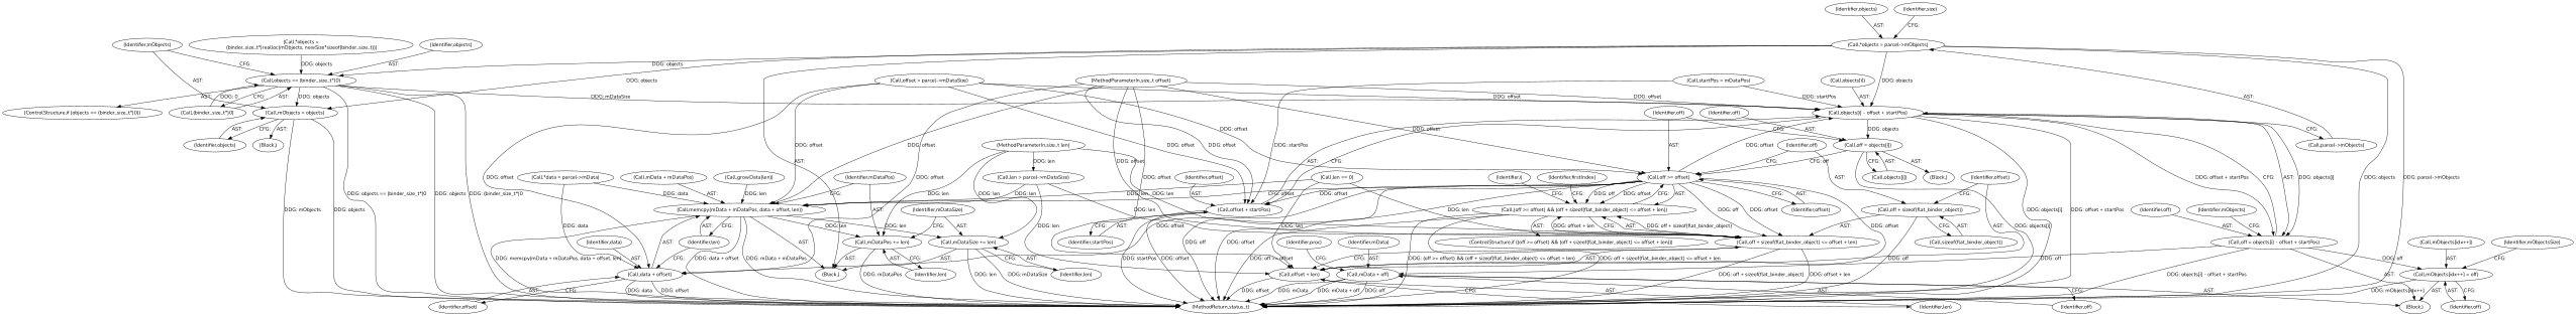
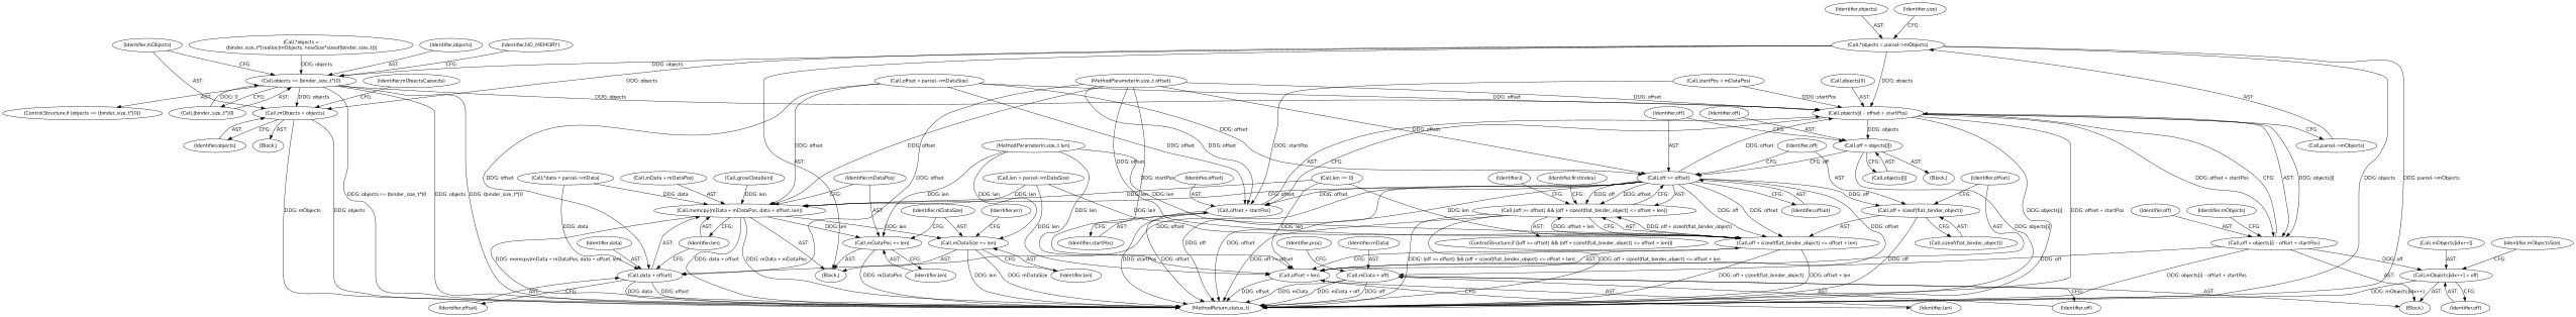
  digraph {
    fontname=Nunito
    node [fontname=Nunito]
    edge [fontname=Nunito]
    n1 [label="(Call,*objects = parcel->mObjects)"]
    n2 [label="(Call,objects[i] - offset + startPos)"]
    n3 [label="(Call,objects == (binder_size_t*)0)"]
    n4 [label="(Call,mObjects = objects)"]
    n5 [label="(MethodReturn,status_t)"]
    n6 [label="(Block,)"]
    n7 [label="(Call,off = objects[i])"]
    n8 [label="(Call,off >= offset)"]
    n9 [label="(Call,objects[i])"]
    n10 [label="(Block,)"]
    n11 [label="(Call,parcel->mObjects)"]
    n12 [label="(Call,offset + startPos)"]
    n13 [label="(Call,off = objects[i] - offset + startPos)"]
    n14 [label="(ControlStructure,if (objects == (binder_size_t*)0))"]
    n15 [label="(Call,(binder_size_t*)0)"]
    n16 [label="(Identifier,objects)"]
    n17 [label="(Block,)"]
    n18 [label="(Call,(off >= offset) && (off + sizeof(flat_binder_object) <= offset + len))"]
    n19 [label="(Call,off + sizeof(flat_binder_object) <= offset + len)"]
    n20 [label="(Call,off + sizeof(flat_binder_object))"]
    n21 [label="(Call,offset + len)"]
    n22 [label="(Call,memcpy(mData + mDataPos, data + offset, len))"]
    n23 [label="(Call,data + offset)"]
    n24 [label="(Identifier,offset)"]
    n25 [label="(ControlStructure,if ((off >= offset) && (off + sizeof(flat_binder_object) <= offset + len)))"]
    n26 [label="(Call,sizeof(flat_binder_object))"]
    n27 [label="(Identifier,len)"]
    n28 [label="(Call,mDataPos += len)"]
    n29 [label="(Call,mDataSize += len)"]
    n30 [label="(Identifier,len)"]
    n31 [label="(Identifier,offset)"]
    n32 [label="(Identifier,startPos)"]
    n33 [label="(Identifier,len)"]
    n34 [label="(Identifier,len)"]
    n35 [label="(Call,mObjects[idx++] = off)"]
    n36 [label="(Call,mData + off)"]
    n37 [label="(Block,)"]
    n38 [label="(Identifier,off)"]
    n39 [label="(Identifier,off)"]
    n40 [label="(Call,*data = parcel->mData)"]
    n41 [label="(Call,mObjects[idx++])"]
    n42 [label="(Identifier,mDataPos)"]
    n43 [label="(Call,startPos = mDataPos)"]
    n44 [label="(Identifier,off)"]
    n45 [label="(Call,objects[i])"]
    n46 [label="(MethodParameterIn,size_t offset)"]
    n47 [label="(Identifier,off)"]
    n48 [label="(Identifier,mObjectsSize)"]
    n49 [label="(Identifier,proc)"]
+   n50 [label="(Identifier,NO_MEMORY)"]
    n51 [label="(Identifier,i)"]
+   n52 [label="(Identifier,mObjectsCapacity)"]
+   n53 [label="(Identifier,err)"]
    n54 [label="(Identifier,firstIndex)"]
    n55 [label="(Call,len == 0)"]
    n56 [label="(Identifier,mDataSize)"]
    n57 [label="(Identifier,offset)"]
    n58 [label="(Call,*objects =\n (binder_size_t*)realloc(mObjects, newSize*sizeof(binder_size_t)))"]
    n59 [label="(Call,len > parcel->mDataSize)"]
    n60 [label="(Identifier,mData)"]
    n61 [label="(Call,offset > parcel->mDataSize)"]
    n62 [label="(Identifier,objects)"]
    n63 [label="(Call,mData + mDataPos)"]
    n64 [label="(Identifier,mObjects)"]
    n65 [label="(Identifier,data)"]
    n66 [label="(Identifier,objects)"]
    n67 [label="(MethodParameterIn,size_t len)"]
    n68 [label="(Identifier,off)"]
    n69 [label="(Identifier,off)"]
    n70 [label="(Identifier,size)"]
    n71 [label="(Call,growData(len))"]
    n72 [label="(Identifier,mObjects)"]
    n73 [label="(Identifier,offset)"]
    n1 -> n2 [label="DDG: objects"]
    n1 -> n3 [label="DDG: objects"]
    n1 -> n4 [label="DDG: objects"]
    n1 -> n5 [label="DDG: objects"]
    n1 -> n5 [label="DDG: parcel->mObjects"]
    n1 -> n6 [label="AST: "]
    n2 -> n5 [label="DDG: objects[i]"]
    n2 -> n5 [label="DDG: offset + startPos"]
    n2 -> n7 [label="DDG: objects"]
    n2 -> n11 [label="CFG: "]
    n2 -> n12 [label="CFG: "]
    n2 -> n13 [label="AST: "]
    n2 -> n13 [label="DDG: objects[i]"]
    n2 -> n13 [label="DDG: offset + startPos"]
-   n3 -> n2 [label="DDG: mDataSize"]
+   n3 -> n2 [label="DDG: objects"]
    n3 -> n4 [label="DDG: objects"]
    n3 -> n5 [label="DDG: objects == (binder_size_t*)0"]
    n3 -> n5 [label="DDG: objects"]
    n3 -> n5 [label="DDG: (binder_size_t*)0"]
    n3 -> n14 [label="AST: "]
    n3 -> n15 [label="CFG: "]
    n4 -> n5 [label="DDG: objects"]
    n4 -> n5 [label="DDG: mObjects"]
    n4 -> n16 [label="CFG: "]
    n4 -> n17 [label="AST: "]
    n7 -> n5 [label="DDG: objects[i]"]
    n7 -> n8 [label="CFG: off"]
    n7 -> n9 [label="CFG: "]
    n7 -> n10 [label="AST: "]
    n8 -> n2 [label="DDG: offset"]
    n8 -> n5 [label="DDG: off"]
    n8 -> n5 [label="DDG: offset"]
    n8 -> n12 [label="DDG: offset"]
    n8 -> n18 [label="AST: "]
    n8 -> n18 [label="DDG: off"]
    n8 -> n18 [label="DDG: offset"]
    n8 -> n19 [label="DDG: off"]
    n8 -> n19 [label="DDG: offset"]
+   n8 -> n20 [label="DDG: off"]
    n8 -> n21 [label="DDG: offset"]
    n8 -> n22 [label="CFG: offset"]
    n8 -> n23 [label="DDG: offset"]
    n8 -> n24 [label="CFG: "]
    n9 -> n7 [label="AST: "]
    n11 -> n1 [label="AST: "]
    n12 -> n2 [label="AST: "]
    n12 -> n5 [label="DDG: offset"]
    n12 -> n5 [label="DDG: startPos"]
    n12 -> n32 [label="CFG: "]
    n13 -> n2 [label="CFG: "]
    n13 -> n5 [label="DDG: objects[i] - offset + startPos"]
    n13 -> n35 [label="DDG: off"]
    n13 -> n36 [label="DDG: off"]
    n13 -> n37 [label="AST: "]
    n15 -> n3 [label="AST: "]
    n15 -> n3 [label="DDG: 0"]
    n16 -> n4 [label="AST: "]
    n18 -> n5 [label="DDG: off >= offset"]
    n18 -> n5 [label="DDG: (off >= offset) && (off + sizeof(flat_binder_object) <= offset + len)"]
    n18 -> n5 [label="DDG: off + sizeof(flat_binder_object) <= offset + len"]
    n18 -> n8 [label="CFG: "]
    n18 -> n19 [label="CFG: "]
    n18 -> n25 [label="AST: "]
    n19 -> n5 [label="DDG: off + sizeof(flat_binder_object)"]
    n19 -> n5 [label="DDG: offset + len"]
    n19 -> n18 [label="AST: "]
    n19 -> n18 [label="DDG: off + sizeof(flat_binder_object)"]
    n19 -> n18 [label="DDG: offset + len"]
    n19 -> n21 [label="CFG: "]
    n20 -> n5 [label="DDG: off"]
    n20 -> n19 [label="AST: "]
    n20 -> n26 [label="CFG: "]
    n21 -> n5 [label="DDG: offset"]
    n21 -> n19 [label="AST: "]
    n21 -> n27 [label="CFG: "]
    n22 -> n5 [label="DDG: memcpy(mData + mDataPos, data + offset, len)"]
    n22 -> n5 [label="DDG: data + offset"]
    n22 -> n5 [label="DDG: mData + mDataPos"]
    n22 -> n6 [label="AST: "]
    n22 -> n28 [label="DDG: len"]
    n22 -> n29 [label="DDG: len"]
    n22 -> n30 [label="CFG: "]
    n23 -> n5 [label="DDG: data"]
    n23 -> n5 [label="DDG: offset"]
    n23 -> n22 [label="AST: "]
    n23 -> n31 [label="CFG: "]
    n24 -> n8 [label="AST: "]
    n26 -> n20 [label="AST: "]
    n27 -> n21 [label="AST: "]
    n28 -> n5 [label="DDG: mDataPos"]
    n28 -> n6 [label="AST: "]
    n28 -> n33 [label="CFG: "]
    n29 -> n5 [label="DDG: len"]
    n29 -> n5 [label="DDG: mDataSize"]
    n29 -> n6 [label="AST: "]
    n29 -> n34 [label="CFG: "]
    n30 -> n22 [label="AST: "]
    n30 -> n23 [label="CFG: "]
    n31 -> n23 [label="AST: "]
    n32 -> n12 [label="AST: "]
    n33 -> n28 [label="AST: "]
    n34 -> n29 [label="AST: "]
    n35 -> n5 [label="DDG: mObjects[idx++]"]
    n35 -> n37 [label="AST: "]
    n35 -> n38 [label="CFG: "]
    n36 -> n5 [label="DDG: mData"]
    n36 -> n5 [label="DDG: mData + off"]
    n36 -> n5 [label="DDG: off"]
    n36 -> n37 [label="AST: "]
    n36 -> n39 [label="CFG: "]
    n38 -> n35 [label="AST: "]
    n39 -> n36 [label="AST: "]
    n40 -> n22 [label="DDG: data"]
    n40 -> n23 [label="DDG: data"]
    n41 -> n35 [label="AST: "]
    n42 -> n22 [label="CFG: "]
    n42 -> n28 [label="AST: "]
    n43 -> n2 [label="DDG: startPos"]
    n43 -> n12 [label="DDG: startPos"]
    n44 -> n7 [label="AST: "]
    n45 -> n2 [label="AST: "]
    n46 -> n2 [label="DDG: offset"]
    n46 -> n8 [label="DDG: offset"]
    n46 -> n12 [label="DDG: offset"]
    n46 -> n19 [label="DDG: offset"]
-   n46 -> n21 [label="DDG: offset"]
+   n46 -> n21 [label="DDG: startPos"]
    n46 -> n22 [label="DDG: offset"]
    n46 -> n23 [label="DDG: offset"]
    n47 -> n7 [label="CFG: "]
    n47 -> n8 [label="AST: "]
    n48 -> n35 [label="CFG: "]
    n49 -> n36 [label="CFG: "]
+   n50 -> n3 [label="CFG: "]
    n51 -> n18 [label="CFG: "]
+   n52 -> n4 [label="CFG: "]
+   n53 -> n29 [label="CFG: "]
    n54 -> n18 [label="CFG: "]
    n55 -> n19 [label="DDG: len"]
    n55 -> n21 [label="DDG: len"]
    n55 -> n22 [label="DDG: len"]
    n56 -> n28 [label="CFG: "]
    n56 -> n29 [label="AST: "]
    n57 -> n20 [label="CFG: "]
    n57 -> n21 [label="AST: "]
    n58 -> n3 [label="DDG: objects"]
    n59 -> n19 [label="DDG: len"]
    n59 -> n21 [label="DDG: len"]
    n59 -> n22 [label="DDG: len"]
    n60 -> n36 [label="AST: "]
    n61 -> n2 [label="DDG: offset"]
    n61 -> n8 [label="DDG: offset"]
    n61 -> n12 [label="DDG: offset"]
    n61 -> n22 [label="DDG: offset"]
    n61 -> n23 [label="DDG: offset"]
    n62 -> n3 [label="AST: "]
    n63 -> n22 [label="AST: "]
    n64 -> n3 [label="CFG: "]
    n64 -> n4 [label="AST: "]
    n65 -> n23 [label="AST: "]
    n66 -> n1 [label="AST: "]
    n67 -> n19 [label="DDG: len"]
-   n67 -> n59 [label="DDG: len"]
+   n67 -> n21 [label="DDG: len"]
    n67 -> n28 [label="DDG: len"]
    n67 -> n29 [label="DDG: len"]
    n68 -> n13 [label="AST: "]
    n69 -> n8 [label="CFG: "]
    n69 -> n20 [label="AST: "]
    n70 -> n1 [label="CFG: "]
    n71 -> n22 [label="DDG: len"]
    n72 -> n13 [label="CFG: "]
    n73 -> n12 [label="AST: "]
  }
